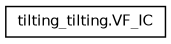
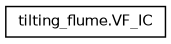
  digraph {
    rankdir=TB
    fontname="DejaVu Sans"
-   n1 [color=black fillcolor=white fontname="DejaVu Sans" fontsize=10 height=0.2 label="tilting_tilting.VF_IC" shape=record style=filled width=0.4]
+   n1 [color=black fillcolor=white fontname="DejaVu Sans" fontsize=10 height=0.2 label="tilting_flume.VF_IC" shape=record style=filled width=0.4]
  }
